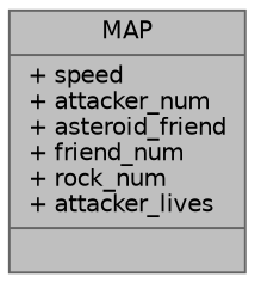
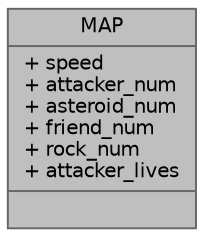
  digraph {
-   n1 [color=gray40 fillcolor=grey75 fontcolor=black fontname=Helvetica fontsize=10 height=0.2 label="{MAP\n|+ speed\l+ attacker_num\l+ asteroid_friend\l+ friend_num\l+ rock_num\l+ attacker_lives\l|}" shape=record style=filled width=0.4]
+   n1 [color=gray40 fillcolor=grey75 fontcolor=black fontname=Helvetica fontsize=10 height=0.2 label="{MAP\n|+ speed\l+ attacker_num\l+ asteroid_num\l+ friend_num\l+ rock_num\l+ attacker_lives\l|}" shape=record style=filled width=0.4]
  }
